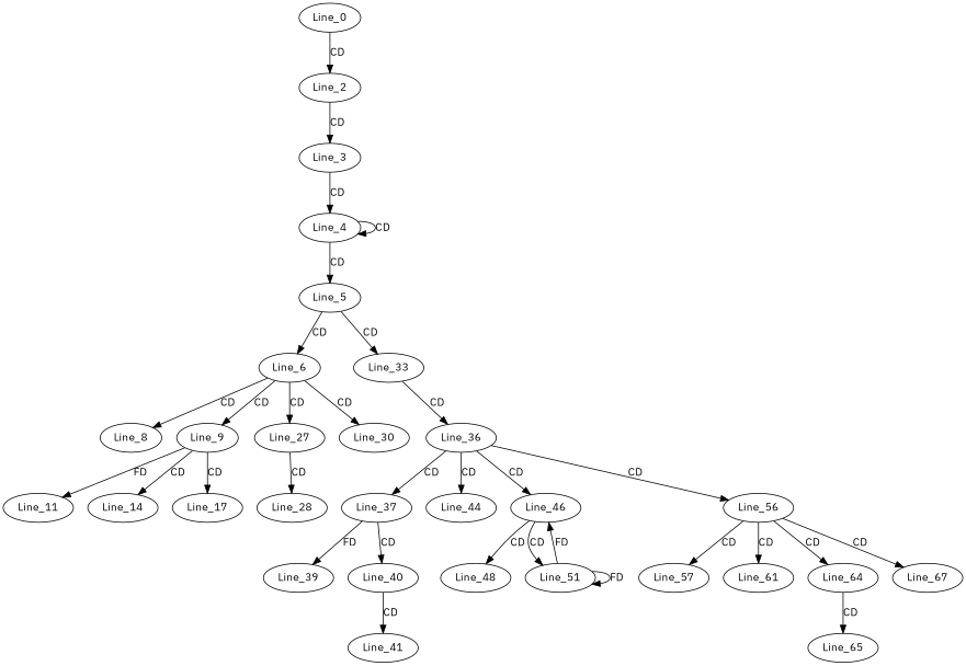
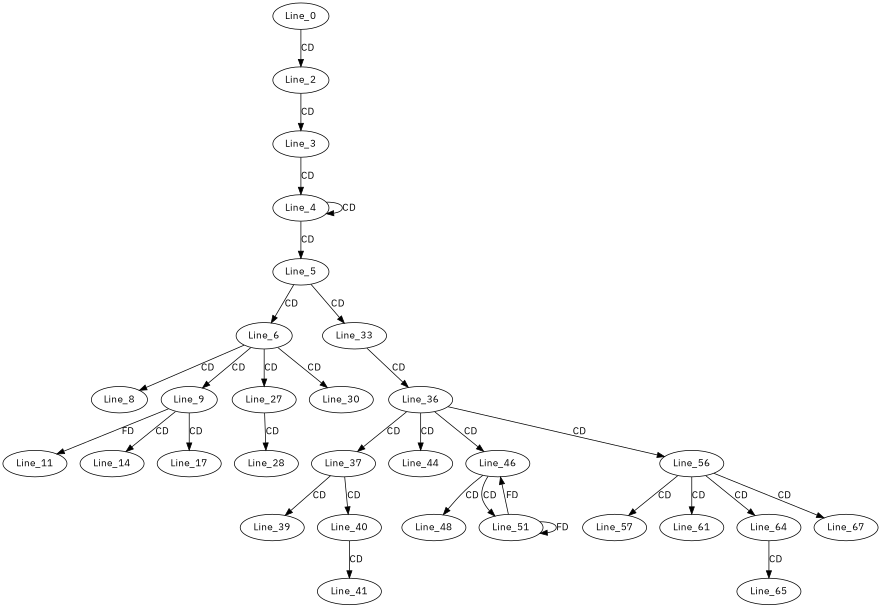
  digraph {
    fontname="IBM Plex Sans"
    node [fontname="IBM Plex Sans"]
    edge [fontname="IBM Plex Sans"]
    Line_0
    Line_2
    Line_3
    Line_4
    Line_5
    Line_6
    Line_33
    Line_8
    Line_9
    Line_27
    Line_30
    Line_36
    Line_11
    Line_14
    Line_17
    Line_28
    Line_37
    Line_44
    Line_46
    Line_56
    Line_39
    Line_40
    Line_48
    Line_51
    Line_57
    Line_61
    Line_64
    Line_67
    Line_41
    Line_65
    Line_0 -> Line_2 [label=CD]
    Line_2 -> Line_3 [label=CD]
    Line_3 -> Line_4 [label=CD]
    Line_4 -> Line_4 [label=CD]
    Line_4 -> Line_5 [label=CD]
    Line_5 -> Line_6 [label=CD]
    Line_5 -> Line_33 [label=CD]
    Line_6 -> Line_8 [label=CD]
    Line_6 -> Line_9 [label=CD]
    Line_6 -> Line_27 [label=CD]
    Line_6 -> Line_30 [label=CD]
    Line_33 -> Line_36 [label=CD]
    Line_9 -> Line_11 [label=FD]
    Line_9 -> Line_14 [label=CD]
    Line_9 -> Line_17 [label=CD]
    Line_27 -> Line_28 [label=CD]
    Line_36 -> Line_37 [label=CD]
    Line_36 -> Line_44 [label=CD]
    Line_36 -> Line_46 [label=CD]
    Line_36 -> Line_56 [label=CD]
-   Line_37 -> Line_39 [label=FD]
+   Line_37 -> Line_39 [label=CD]
    Line_37 -> Line_40 [label=CD]
    Line_46 -> Line_48 [label=CD]
    Line_46 -> Line_51 [label=CD]
    Line_56 -> Line_57 [label=CD]
    Line_56 -> Line_61 [label=CD]
    Line_56 -> Line_64 [label=CD]
    Line_56 -> Line_67 [label=CD]
    Line_40 -> Line_41 [label=CD]
    Line_51 -> Line_46 [label=FD]
    Line_51 -> Line_51 [label=FD]
    Line_64 -> Line_65 [label=CD]
  }
